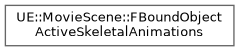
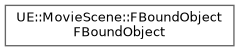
  digraph {
    rankdir=LR
-   n1 [color=grey40 fillcolor=white fontname=Helvetica fontsize=10 height=0.2 label="UE::MovieScene::FBoundObject\lActiveSkeletalAnimations" shape=box style=filled width=0.4]
+   n1 [color=grey40 fillcolor=white fontname=Helvetica fontsize=10 height=0.2 label="UE::MovieScene::FBoundObject\lFBoundObject" shape=box style=filled width=0.4]
  }
